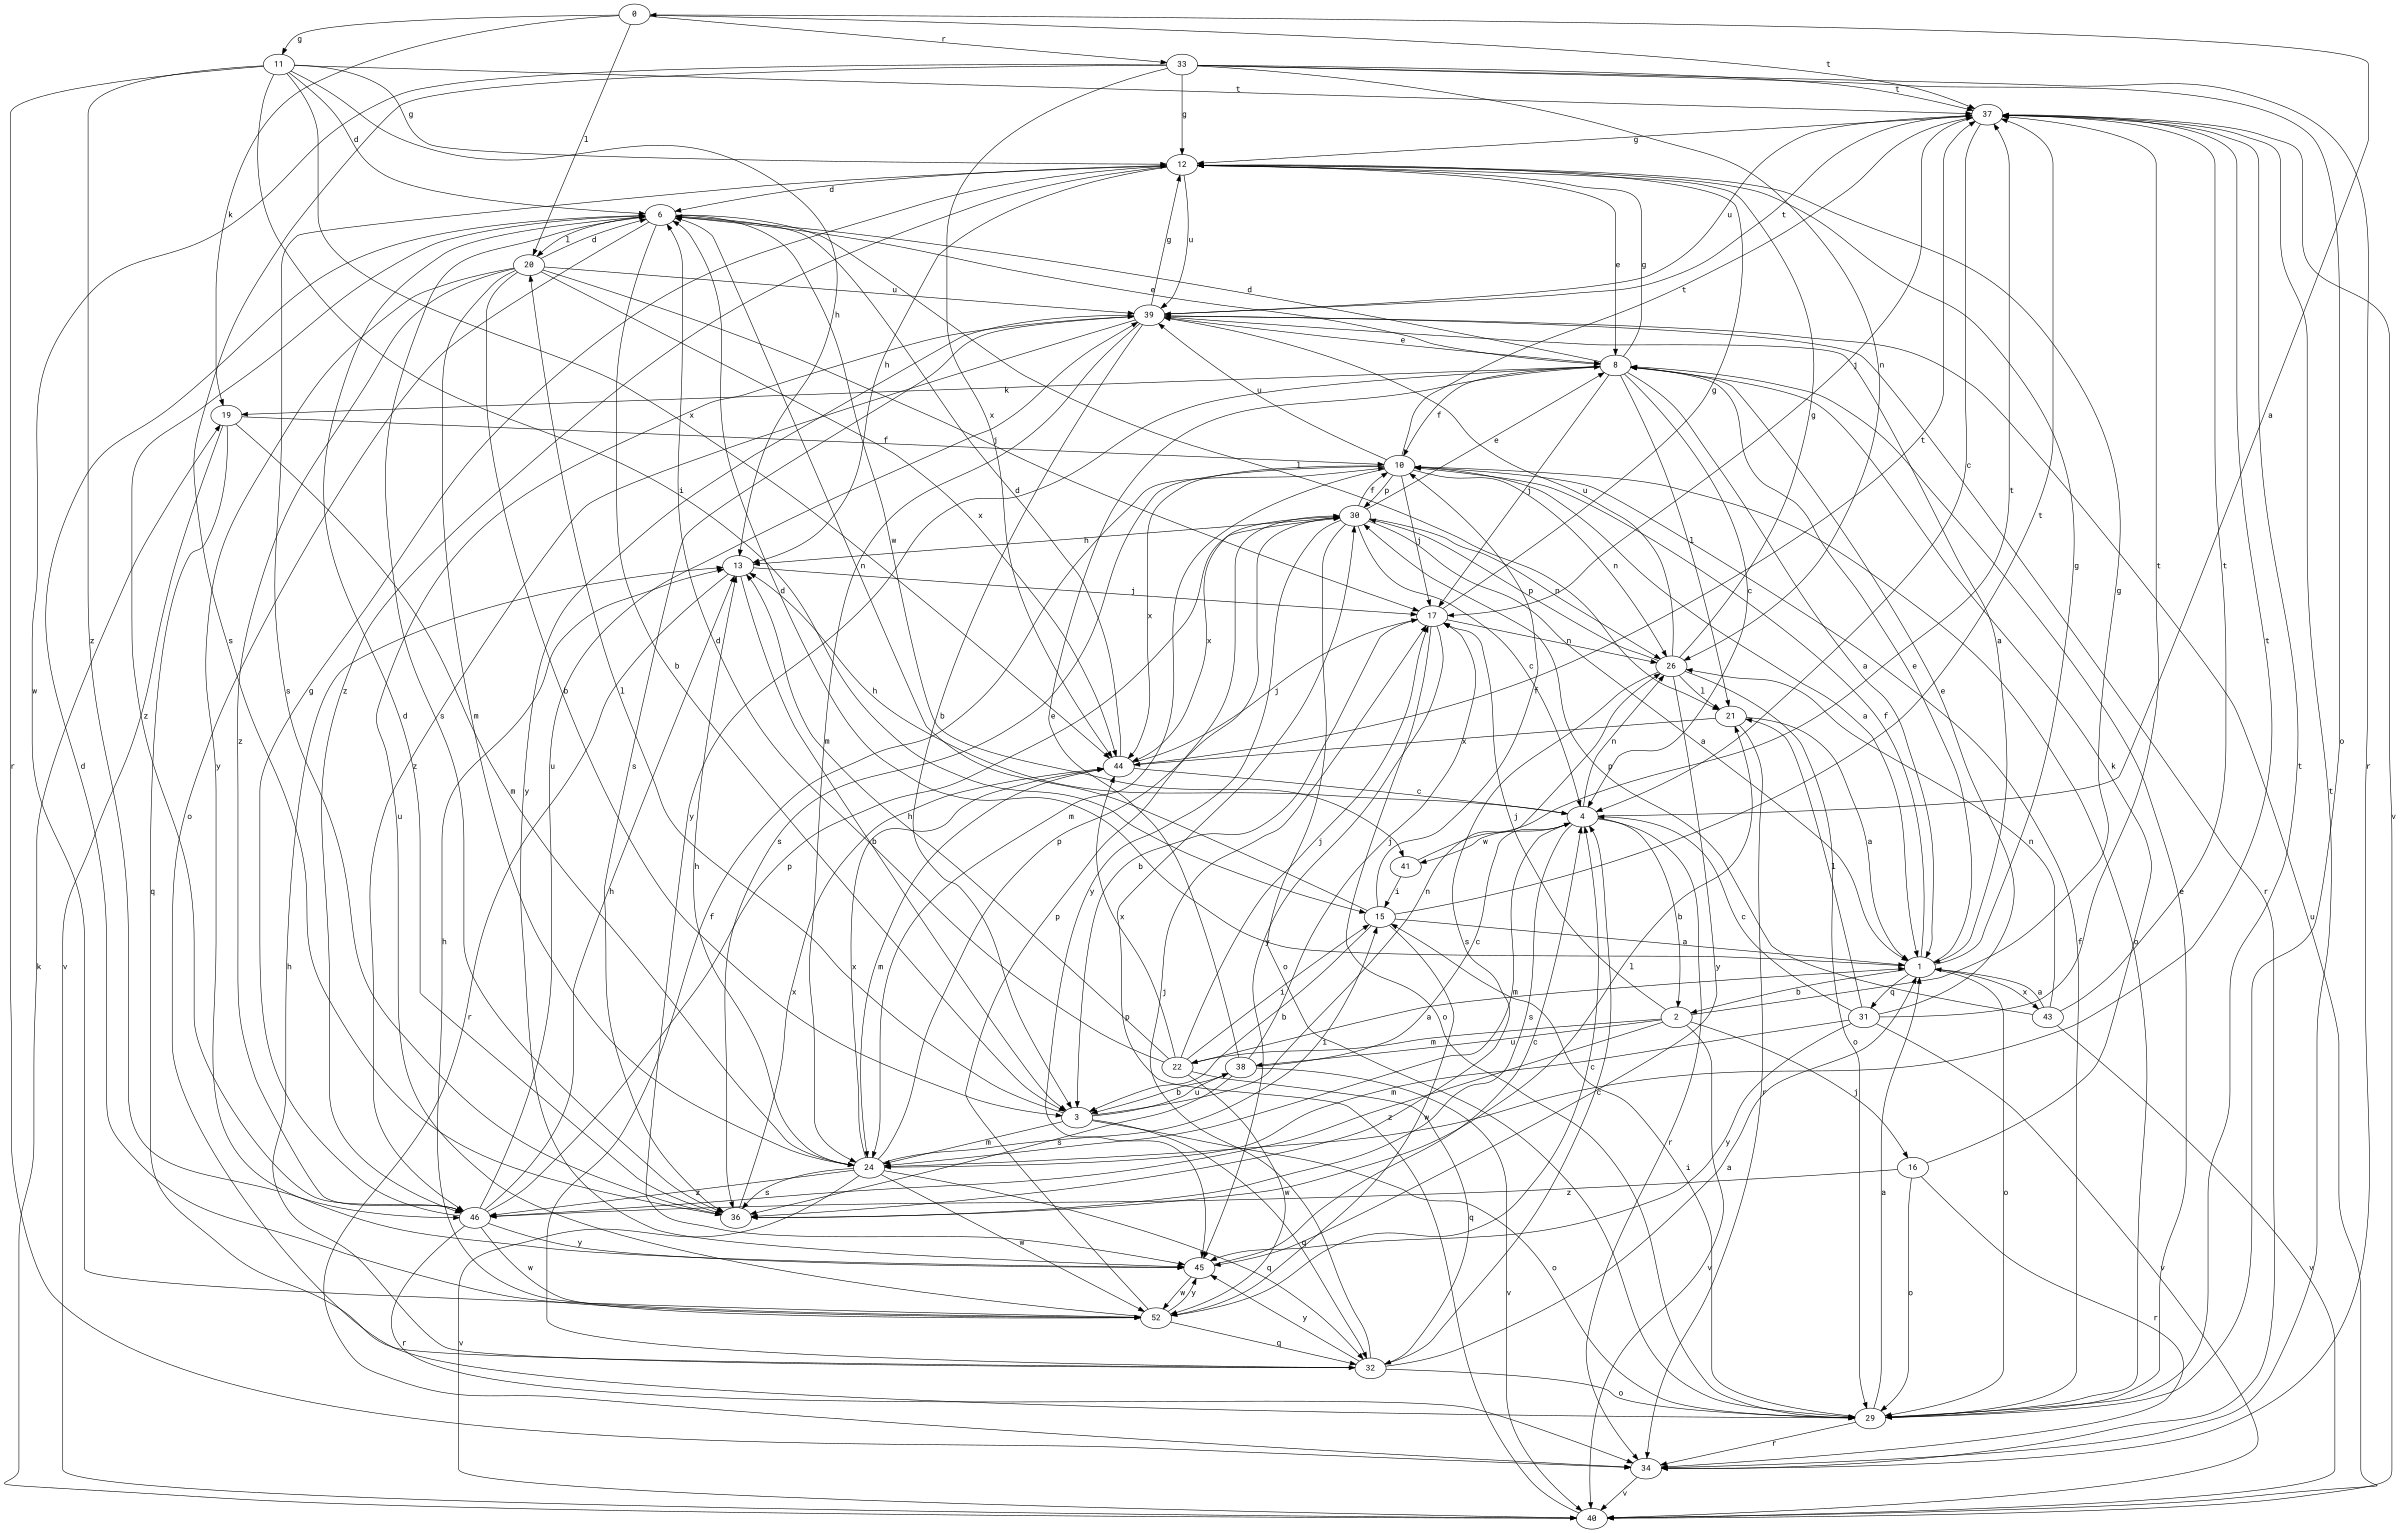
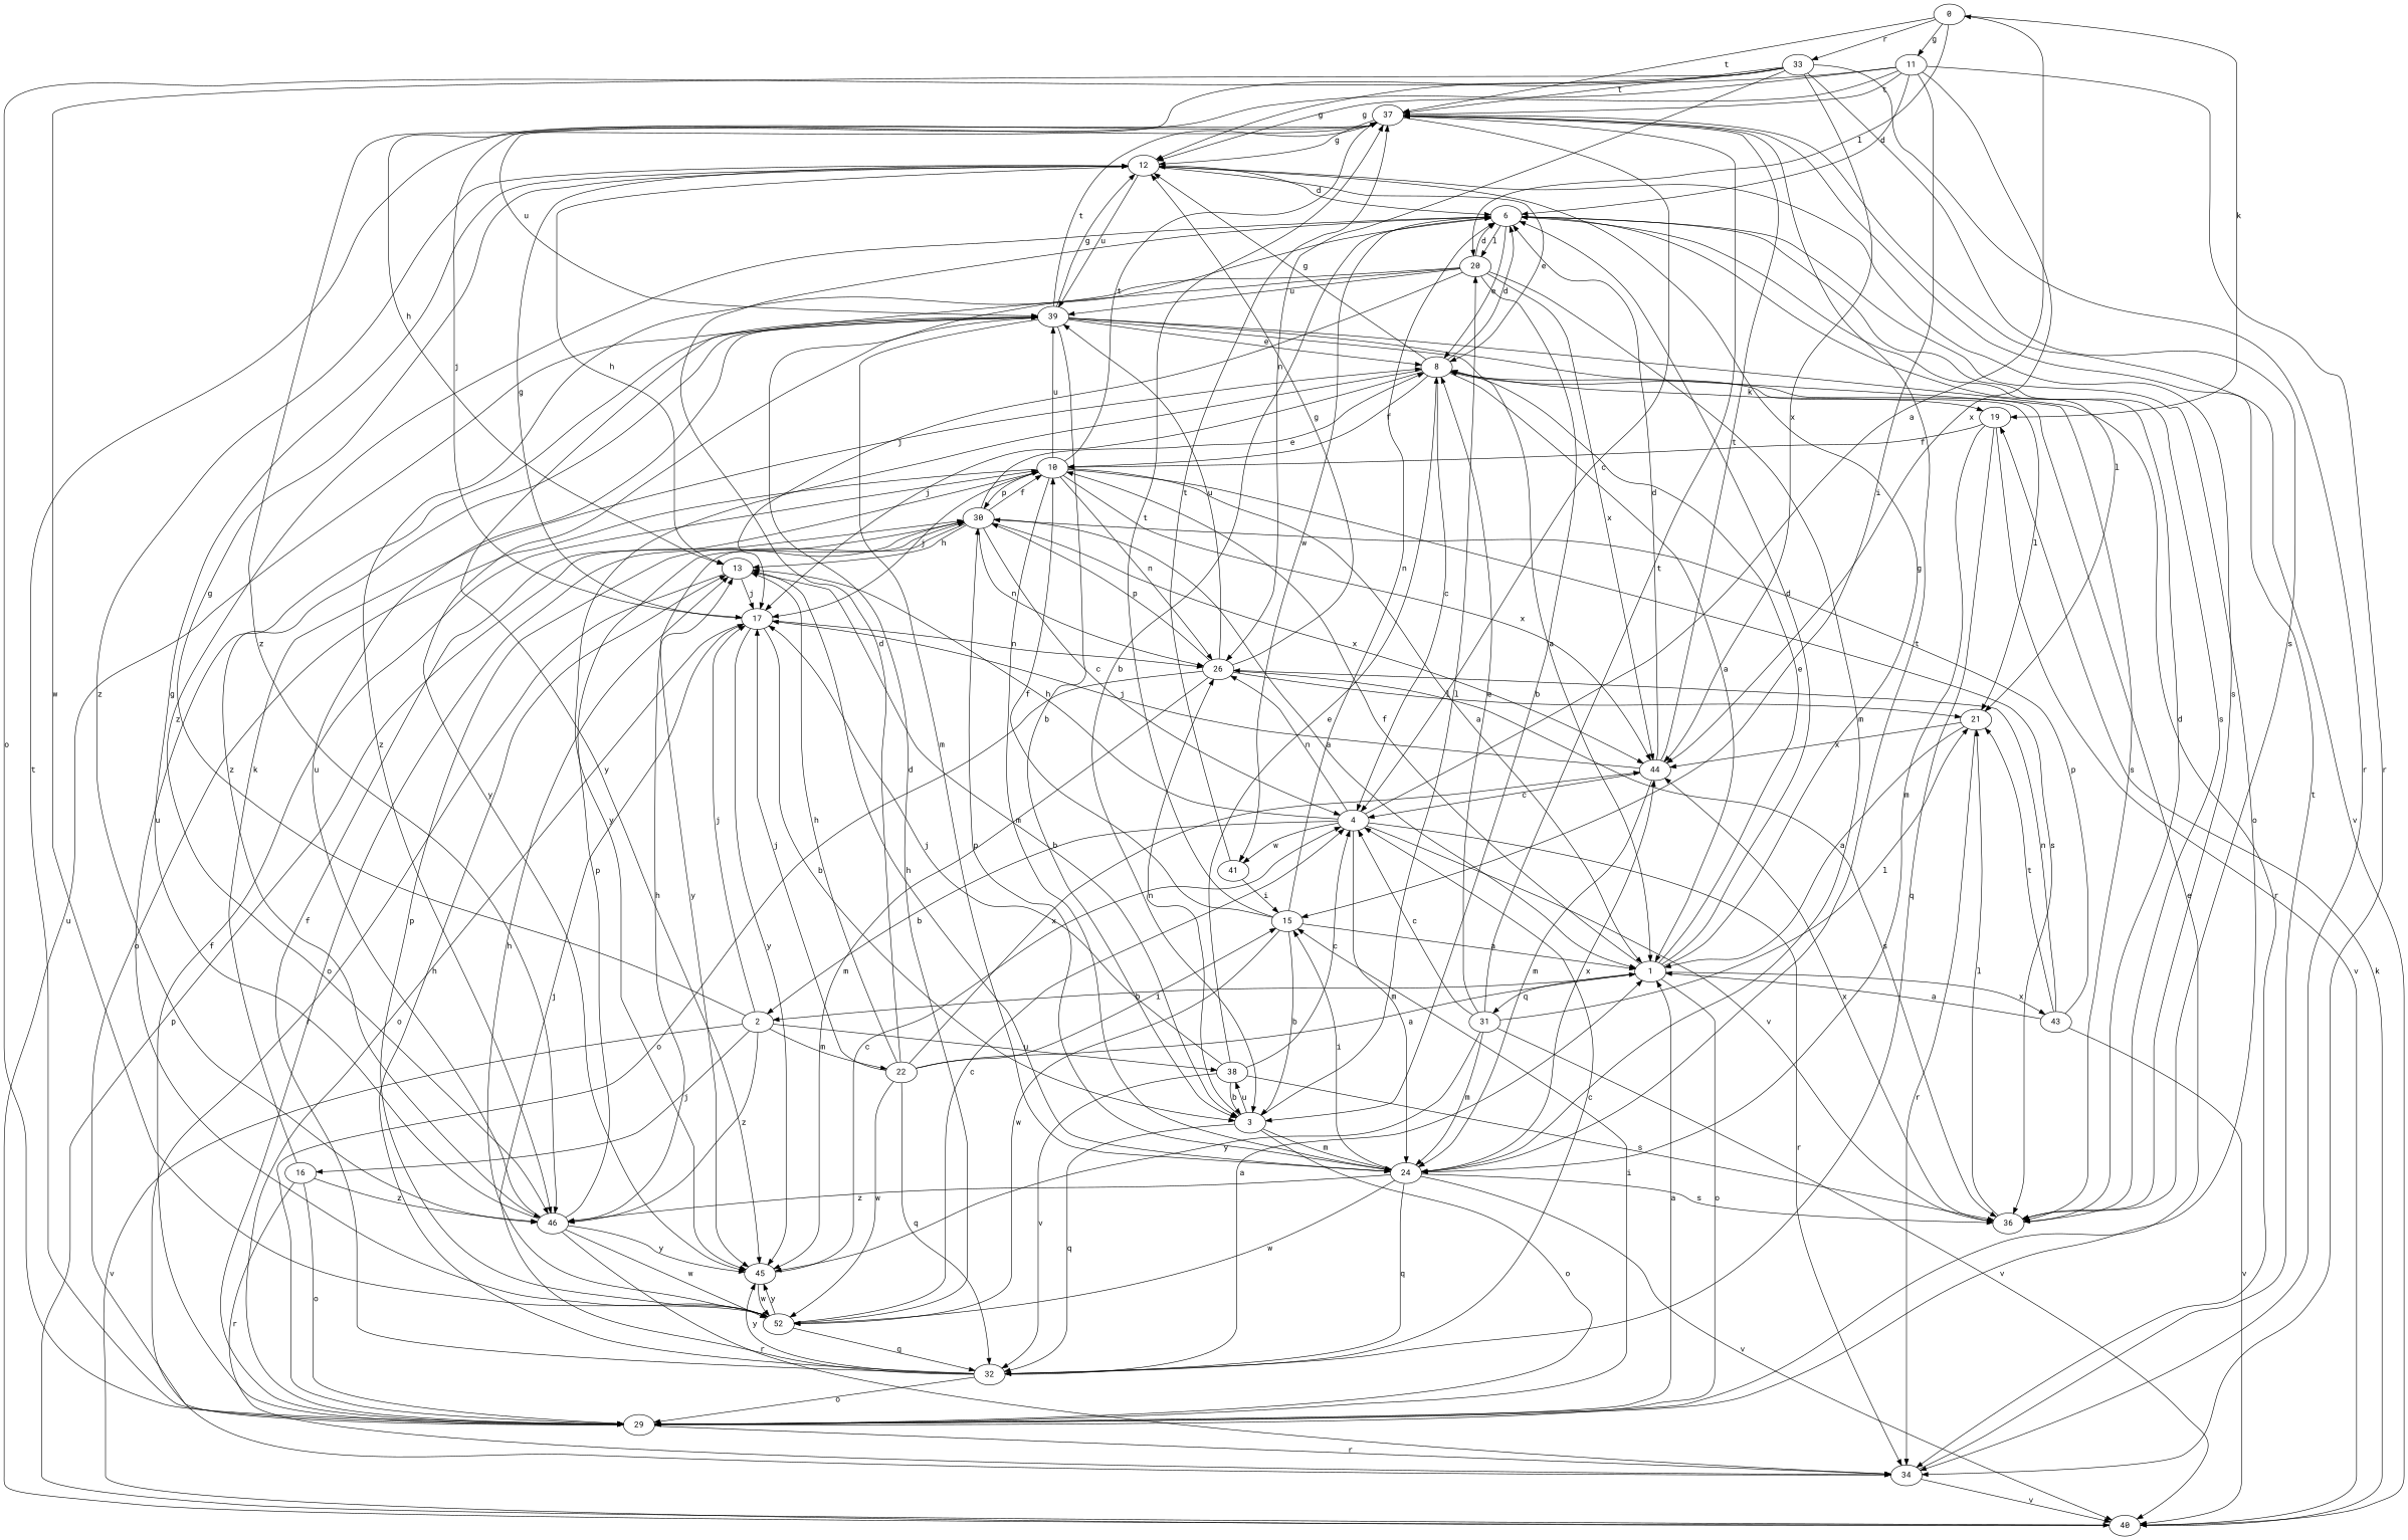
  strict digraph {
    fontname="Roboto Mono"
    node [fontname="Roboto Mono"]
    edge [fontname="Roboto Mono"]
    0
    11
    19
    20
    33
    37
    6
    12
    46
    13
    34
    44
    15
    10
    40
    24
    32
    17
    3
    45
    39
    29
    26
    36
    n25 [label=52]
    4
    1
    2
    8
    31
    43
    16
    22
    38
    41
    21
    30
    0 -> 11 [label=g]
    0 -> 19 [label=k]
    0 -> 20 [label=l]
    0 -> 33 [label=r]
    0 -> 37 [label=t]
    11 -> 37 [label=t]
    11 -> 6 [label=d]
    11 -> 12 [label=g]
    11 -> 46 [label=z]
    11 -> 13 [label=h]
    11 -> 34 [label=r]
    11 -> 44 [label=x]
    11 -> 15 [label=i]
    19 -> 10 [label=f]
    19 -> 40 [label=v]
    19 -> 24 [label=m]
    19 -> 32 [label=q]
    20 -> 6 [label=d]
    20 -> 46 [label=z]
    20 -> 44 [label=x]
    20 -> 24 [label=m]
    20 -> 17 [label=j]
    20 -> 3 [label=b]
    20 -> 45 [label=y]
    20 -> 39 [label=u]
    33 -> 37 [label=t]
    33 -> 12 [label=g]
    33 -> 34 [label=r]
    33 -> 44 [label=x]
    33 -> 29 [label=o]
    33 -> 26 [label=n]
    33 -> 36 [label=s]
    33 -> n25 [label=w]
    37 -> 12 [label=g]
    37 -> 40 [label=v]
    37 -> 17 [label=j]
    37 -> 39 [label=u]
    37 -> 4 [label=c]
    6 -> 20 [label=l]
    6 -> 46 [label=z]
    6 -> 3 [label=b]
    6 -> 29 [label=o]
    6 -> 36 [label=s]
    6 -> 8 [label=e]
    6 -> 41 [label=w]
    6 -> 21 [label=l]
    12 -> 6 [label=d]
    12 -> 46 [label=z]
    12 -> 13 [label=h]
    12 -> 39 [label=u]
    12 -> 36 [label=s]
    12 -> 8 [label=e]
    46 -> 12 [label=g]
    46 -> 13 [label=h]
    46 -> 34 [label=r]
    46 -> 45 [label=y]
    46 -> 39 [label=u]
    46 -> n25 [label=w]
    46 -> 30 [label=p]
    13 -> 34 [label=r]
    13 -> 17 [label=j]
    13 -> 3 [label=b]
    34 -> 37 [label=t]
    34 -> 40 [label=v]
    44 -> 37 [label=t]
    44 -> 6 [label=d]
    44 -> 24 [label=m]
    44 -> 17 [label=j]
    44 -> 4 [label=c]
    15 -> 37 [label=t]
    15 -> 6 [label=n]
    15 -> 10 [label=f]
    15 -> 3 [label=b]
    15 -> n25 [label=w]
    15 -> 1 [label=a]
    10 -> 37 [label=t]
    10 -> 44 [label=x]
    10 -> 24 [label=m]
    10 -> 17 [label=j]
    10 -> 39 [label=u]
    10 -> 29 [label=o]
    10 -> 26 [label=n]
    10 -> 36 [label=s]
    10 -> 1 [label=a]
    10 -> 30 [label=p]
    40 -> 19 [label=k]
    40 -> 39 [label=u]
    40 -> 30 [label=p]
    24 -> 37 [label=t]
    24 -> 46 [label=z]
    24 -> 13 [label=h]
    24 -> 44 [label=x]
    24 -> 15 [label=i]
    24 -> 40 [label=v]
    24 -> 32 [label=q]
    24 -> 36 [label=s]
    24 -> n25 [label=w]
    24 -> 30 [label=p]
    32 -> 13 [label=h]
    32 -> 10 [label=f]
    32 -> 17 [label=j]
    32 -> 45 [label=y]
    32 -> 29 [label=o]
    32 -> 4 [label=c]
    32 -> 1 [label=a]
    17 -> 12 [label=g]
    17 -> 3 [label=b]
    17 -> 45 [label=y]
    17 -> 29 [label=o]
    17 -> 26 [label=n]
    3 -> 20 [label=l]
    3 -> 24 [label=m]
    3 -> 32 [label=q]
    3 -> 29 [label=o]
    3 -> 26 [label=n]
    3 -> 38 [label=u]
    45 -> n25 [label=w]
    45 -> 4 [label=c]
    39 -> 37 [label=t]
    39 -> 12 [label=g]
    39 -> 46 [label=z]
    39 -> 34 [label=r]
    39 -> 24 [label=m]
    39 -> 3 [label=b]
    39 -> 45 [label=y]
    39 -> 36 [label=s]
    39 -> 1 [label=a]
    39 -> 8 [label=e]
    29 -> 37 [label=t]
    29 -> 34 [label=r]
    29 -> 15 [label=i]
    29 -> 10 [label=f]
    29 -> 1 [label=a]
    29 -> 8 [label=e]
    26 -> 12 [label=g]
-   26 -> 45 [label=y]
+   26 -> 45 [label=m]
    26 -> 39 [label=u]
    26 -> 29 [label=o]
    26 -> 36 [label=s]
    26 -> 21 [label=l]
    26 -> 30 [label=p]
    36 -> 6 [label=d]
    36 -> 44 [label=x]
    36 -> 21 [label=l]
    n25 -> 6 [label=d]
    n25 -> 13 [label=h]
    n25 -> 32 [label=q]
    n25 -> 45 [label=y]
    n25 -> 39 [label=u]
    n25 -> 4 [label=c]
    n25 -> 30 [label=p]
    4 -> 0 [label=a]
    4 -> 13 [label=h]
    4 -> 34 [label=r]
    4 -> 24 [label=m]
    4 -> 26 [label=n]
-   4 -> 36 [label=s]
+   4 -> 36 [label=v]
    4 -> 2 [label=b]
    4 -> 41 [label=w]
    1 -> 6 [label=d]
    1 -> 12 [label=g]
    1 -> 10 [label=f]
    1 -> 29 [label=o]
    1 -> 2 [label=b]
    1 -> 8 [label=e]
    1 -> 31 [label=q]
    1 -> 43 [label=x]
    2 -> 12 [label=g]
    2 -> 46 [label=z]
    2 -> 40 [label=v]
    2 -> 17 [label=j]
    2 -> 16 [label=j]
    2 -> 22 [label=m]
    2 -> 38 [label=u]
    8 -> 19 [label=k]
    8 -> 6 [label=d]
    8 -> 12 [label=g]
    8 -> 10 [label=f]
    8 -> 17 [label=j]
    8 -> 45 [label=y]
    8 -> 4 [label=c]
    8 -> 1 [label=a]
    8 -> 21 [label=l]
    31 -> 37 [label=t]
    31 -> 40 [label=v]
    31 -> 24 [label=m]
    31 -> 45 [label=y]
    31 -> 4 [label=c]
    31 -> 8 [label=e]
    31 -> 21 [label=l]
-   43 -> 37 [label=t]
+   43 -> 21 [label=t]
    43 -> 40 [label=v]
    43 -> 26 [label=n]
    43 -> 1 [label=a]
    43 -> 30 [label=p]
    16 -> 46 [label=z]
    16 -> 34 [label=r]
    16 -> 29 [label=o]
    16 -> 8 [label=k]
    22 -> 6 [label=d]
    22 -> 13 [label=h]
    22 -> 44 [label=x]
    22 -> 15 [label=i]
    22 -> 32 [label=q]
    22 -> 17 [label=j]
    22 -> n25 [label=w]
    22 -> 1 [label=a]
-   38 -> 40 [label=v]
+   38 -> 32 [label=v]
    38 -> 17 [label=j]
    38 -> 3 [label=b]
    38 -> 36 [label=s]
    38 -> 4 [label=c]
    38 -> 8 [label=e]
    41 -> 37 [label=t]
    41 -> 15 [label=i]
    21 -> 34 [label=r]
    21 -> 44 [label=x]
    21 -> 1 [label=a]
    30 -> 13 [label=h]
    30 -> 44 [label=x]
    30 -> 10 [label=f]
    30 -> 45 [label=y]
    30 -> 29 [label=o]
    30 -> 26 [label=n]
    30 -> 4 [label=c]
    30 -> 1 [label=a]
    30 -> 8 [label=e]
  }
